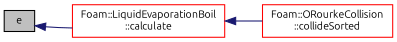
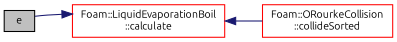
  digraph {
    fontname=Ubuntu
    rankdir=LR
    node [color=red fontname=Ubuntu fontsize=10 shape=record]
    edge [color=midnightblue dir=back fontname=Ubuntu fontsize=10 labelfontname=FreeSans labelfontsize=10 style=solid]
    n1 [color=black fillcolor=grey75 fontcolor=black height=0.2 label=e style=filled width=0.4]
    n2 [height=0.2 label="Foam::LiquidEvaporationBoil\l::calculate" width=0.4]
    n3 [height=0.2 label="Foam::ORourkeCollision\l::collideSorted" width=0.4]
-   n1 -> n2
+   n2 -> n1
    n2 -> n3
  }
